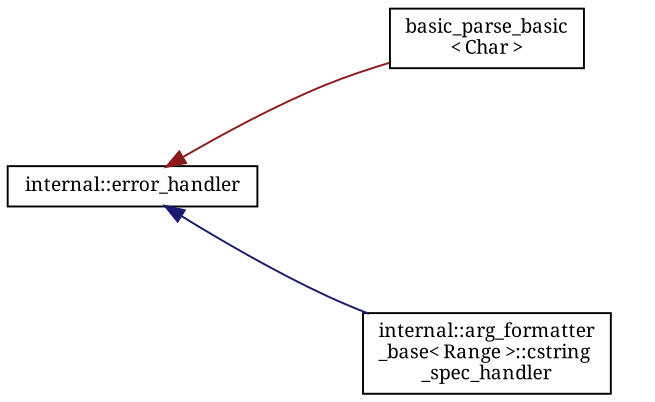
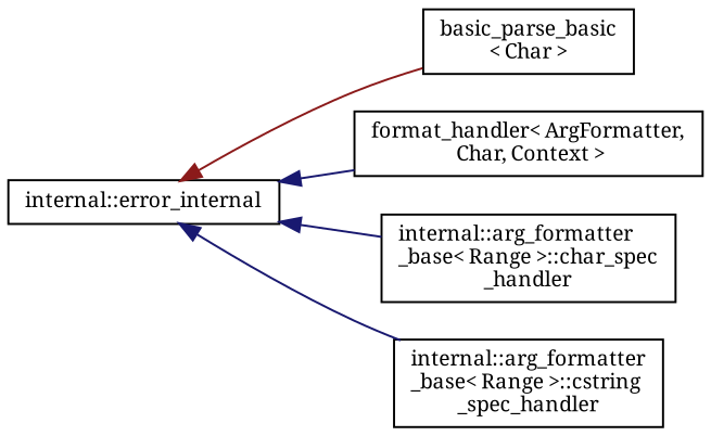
  digraph {
    fontname="Noto Serif"
    rankdir=LR
    node [color=black fillcolor=white fontname="Noto Serif" fontsize=10 shape=record style=filled]
    edge [color=midnightblue dir=back fontname="Noto Serif" fontsize=10 labelfontname=Helvetica labelfontsize=10 style=solid]
-   n1 [height=0.2 label="internal::error_handler" width=0.4]
+   n1 [height=0.2 label="internal::error_internal" width=0.4]
    n2 [height=0.2 label="basic_parse_basic\l\< Char \>" width=0.4]
+   n3 [height=0.2 label="format_handler\< ArgFormatter,\l Char, Context \>" width=0.4]
+   n4 [height=0.2 label="internal::arg_formatter\l_base\< Range \>::char_spec\l_handler" width=0.4]
    n5 [height=0.2 label="internal::arg_formatter\l_base\< Range \>::cstring\l_spec_handler" width=0.4]
    n1 -> n2 [color=firebrick4]
+   n1 -> n3
+   n1 -> n4
    n1 -> n5
  }
